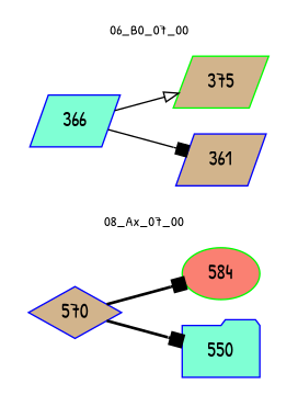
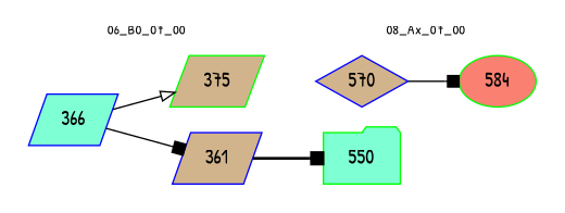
  digraph {
    fontname="Patrick Hand"
    rankdir=LR
    node [color=blue fillcolor=tan fontname="Patrick Hand" shape=parallelogram style=filled]
    edge [arrowhead=box color=black fontname="Patrick Hand" style=bold]
    n1 [label=570 shape=diamond]
-   n2 [fillcolor=aquamarine label=550 shape=folder]
+   n2 [color=green fillcolor=aquamarine label=550 shape=folder]
    n3 [color=green fillcolor=salmon label=584 shape=ellipse]
    n4 [fillcolor=aquamarine label=366]
    n5 [label=361]
    n6 [color=green label=375]
    subgraph cluster_1 {
      color=white
      fontsize=10
      label="08_Ax_07_00"
      n1
      n2
      n3
    }
    subgraph cluster_2 {
      color=white
      fontsize=10
      label="06_B0_07_00"
      n4
      n5
      n6
    }
-   n1 -> n2
-   n1 -> n3
+   n5 -> n2
+   n1 -> n3 [style=solid]
    n4 -> n5 [style=solid]
    n4 -> n6 [arrowhead=onormal style=solid]
  }
